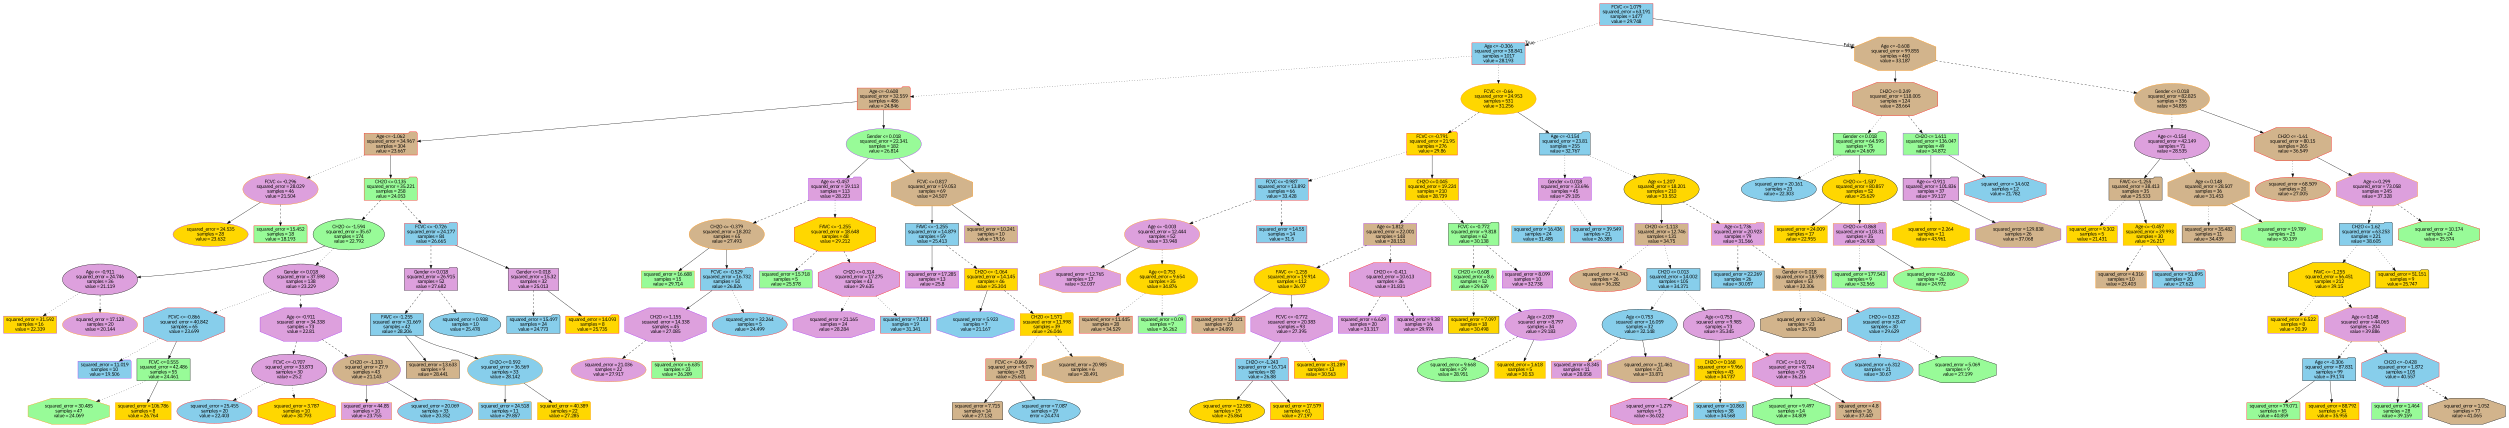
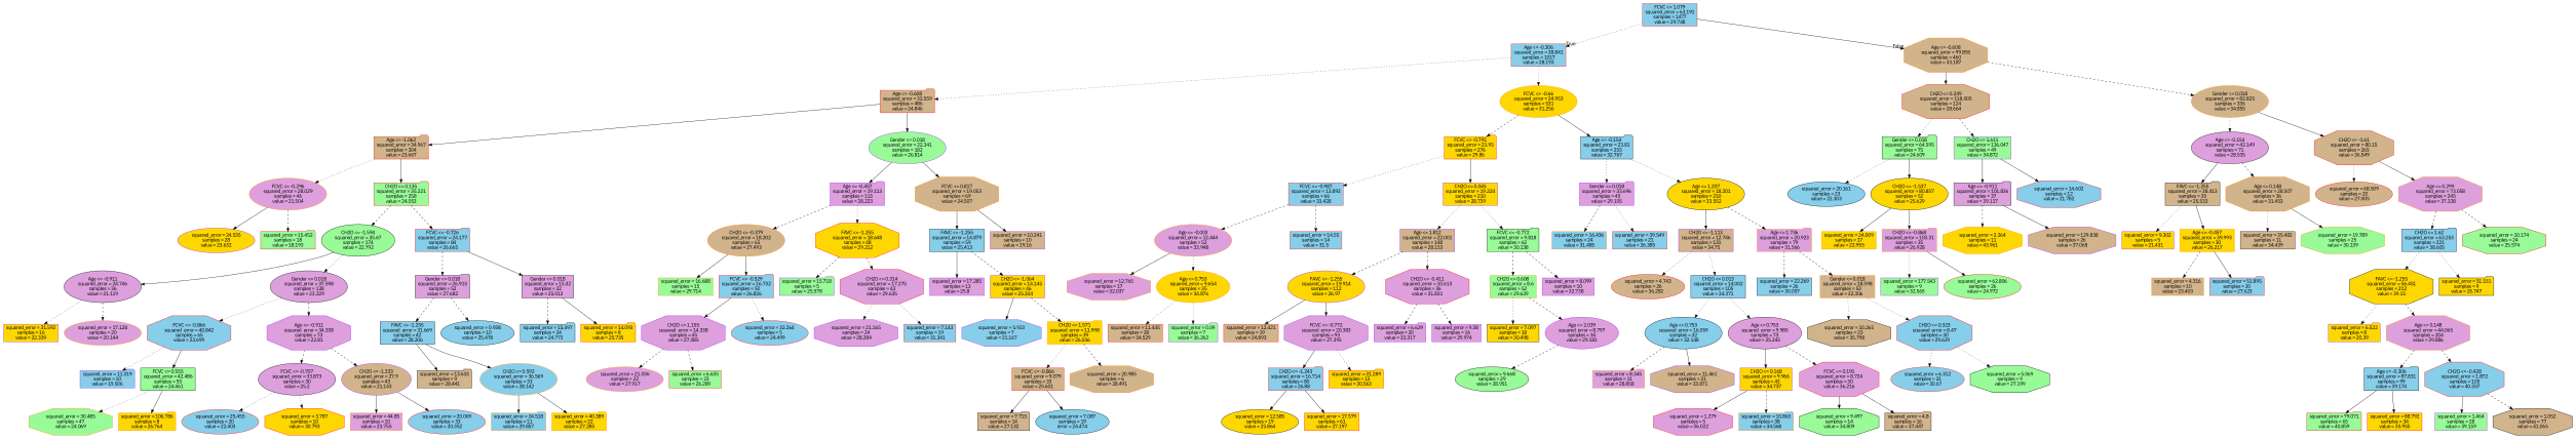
  digraph {
    fontname="IBM Plex Sans"
    node [color=red fillcolor=skyblue fontname="IBM Plex Sans" shape=box style=filled]
    edge [fontname="IBM Plex Sans" style=solid]
    n1 [label="FCVC <= 1.079\nsquared_error = 63.191\nsamples = 1477\nvalue = 29.748"]
    n2 [label="Age <= -0.306\nsquared_error = 38.841\nsamples = 1017\nvalue = 28.193"]
    n3 [color=darkorange fillcolor=tan label="Age <= -0.608\nsquared_error = 99.855\nsamples = 460\nvalue = 33.187" shape=octagon]
    n4 [fillcolor=tan label="Age <= -0.608\nsquared_error = 32.559\nsamples = 486\nvalue = 24.846" shape=folder]
    n5 [color=darkorange fillcolor=gold label="FCVC <= -0.66\nsquared_error = 24.953\nsamples = 531\nvalue = 31.256" shape=ellipse]
    n6 [fillcolor=tan label="CH2O <= 0.249\nsquared_error = 118.005\nsamples = 124\nvalue = 28.664" shape=octagon]
    n7 [color=darkorange fillcolor=tan label="Gender <= 0.018\nsquared_error = 82.825\nsamples = 336\nvalue = 34.855" shape=ellipse]
    n8 [fillcolor=tan label="Age <= -1.062\nsquared_error = 34.967\nsamples = 304\nvalue = 23.667" shape=folder]
    n9 [color=purple fillcolor=palegreen label="Gender <= 0.018\nsquared_error = 22.341\nsamples = 182\nvalue = 26.814" shape=ellipse]
    n10 [fillcolor=gold label="FCVC <= -0.791\nsquared_error = 21.95\nsamples = 276\nvalue = 29.86" shape=folder]
    n11 [color=black label="Age <= -0.154\nsquared_error = 23.81\nsamples = 255\nvalue = 32.767" shape=folder]
    n12 [color=darkorange fillcolor=plum label="FCVC <= -0.296\nsquared_error = 28.029\nsamples = 46\nvalue = 21.504" shape=ellipse]
    n13 [fillcolor=palegreen label="CH2O <= 0.135\nsquared_error = 35.221\nsamples = 258\nvalue = 24.053" shape=folder]
    n14 [color=purple fillcolor=plum label="Age <= -0.457\nsquared_error = 19.113\nsamples = 113\nvalue = 28.223" shape=folder]
    n15 [color=darkorange fillcolor=tan label="FCVC <= 0.817\nsquared_error = 19.053\nsamples = 69\nvalue = 24.507" shape=octagon]
    n16 [color=purple fillcolor=gold label="squared_error = 24.535\nsamples = 28\nvalue = 23.632" shape=ellipse]
    n17 [fillcolor=palegreen label="squared_error = 15.452\nsamples = 18\nvalue = 18.193" shape=folder]
    n18 [color=black fillcolor=palegreen label="CH2O <= -1.594\nsquared_error = 35.67\nsamples = 174\nvalue = 22.792" shape=ellipse]
    n19 [label="FCVC <= -0.726\nsquared_error = 24.177\nsamples = 84\nvalue = 26.665" shape=folder]
    n20 [color=black fillcolor=plum label="Age <= -0.911\nsquared_error = 24.746\nsamples = 36\nvalue = 21.119" shape=ellipse]
    n21 [color=black fillcolor=plum label="Gender <= 0.018\nsquared_error = 37.598\nsamples = 138\nvalue = 23.229" shape=ellipse]
    n22 [color=black fillcolor=plum label="Gender <= 0.018\nsquared_error = 26.915\nsamples = 52\nvalue = 27.682" shape=folder]
    n23 [color=black fillcolor=plum label="Gender <= 0.018\nsquared_error = 15.32\nsamples = 32\nvalue = 25.013"]
    n24 [color=purple fillcolor=gold label="squared_error = 31.592\nsamples = 16\nvalue = 22.339"]
    n25 [color=darkorange fillcolor=plum label="squared_error = 17.128\nsamples = 20\nvalue = 20.144" shape=ellipse]
    n26 [label="FCVC <= -0.866\nsquared_error = 40.842\nsamples = 65\nvalue = 23.699" shape=octagon]
    n27 [color=purple fillcolor=plum label="Age <= -0.911\nsquared_error = 34.338\nsamples = 73\nvalue = 22.81" shape=octagon]
    n28 [color=purple label="squared_error = 11.019\nsamples = 10\nvalue = 19.506" shape=folder]
    n29 [color=black fillcolor=palegreen label="FCVC <= 0.555\nsquared_error = 42.486\nsamples = 55\nvalue = 24.461"]
    n30 [color=black fillcolor=plum label="FCVC <= -0.707\nsquared_error = 33.873\nsamples = 30\nvalue = 25.2" shape=ellipse]
    n31 [color=purple fillcolor=tan label="CH2O <= -1.333\nsquared_error = 27.9\nsamples = 43\nvalue = 21.143" shape=ellipse]
    n32 [color=darkorange fillcolor=palegreen label="squared_error = 30.485\nsamples = 47\nvalue = 24.069" shape=octagon]
    n33 [color=darkorange fillcolor=gold label="squared_error = 106.786\nsamples = 8\nvalue = 26.764" shape=folder]
    n34 [label="squared_error = 25.455\nsamples = 20\nvalue = 22.403" shape=ellipse]
    n35 [fillcolor=gold label="squared_error = 3.787\nsamples = 10\nvalue = 30.793" shape=octagon]
    n36 [color=darkorange fillcolor=plum label="squared_error = 44.85\nsamples = 10\nvalue = 23.755"]
    n37 [label="squared_error = 20.069\nsamples = 33\nvalue = 20.352" shape=ellipse]
    n38 [color=black label="FAVC <= -1.255\nsquared_error = 31.669\nsamples = 42\nvalue = 28.206"]
    n39 [color=black label="squared_error = 0.938\nsamples = 10\nvalue = 25.478" shape=ellipse]
    n40 [color=black label="squared_error = 15.497\nsamples = 24\nvalue = 24.773" shape=folder]
    n41 [fillcolor=gold label="squared_error = 14.093\nsamples = 8\nvalue = 25.735" shape=folder]
    n42 [color=black fillcolor=tan label="squared_error = 13.633\nsamples = 9\nvalue = 28.441" shape=folder]
    n43 [color=darkorange label="CH2O <= 0.592\nsquared_error = 36.569\nsamples = 33\nvalue = 28.142" shape=ellipse]
    n44 [color=darkorange label="squared_error = 24.518\nsamples = 11\nvalue = 29.857" shape=folder]
    n45 [color=darkorange fillcolor=gold label="squared_error = 40.389\nsamples = 22\nvalue = 27.285" shape=folder]
    n46 [color=darkorange fillcolor=tan label="CH2O <= -0.379\nsquared_error = 18.202\nsamples = 65\nvalue = 27.493" shape=ellipse]
    n47 [fillcolor=gold label="FAVC <= -1.255\nsquared_error = 18.648\nsamples = 48\nvalue = 29.212" shape=octagon]
    n48 [color=black label="FAVC <= -1.255\nsquared_error = 14.879\nsamples = 59\nvalue = 25.413"]
    n49 [color=purple fillcolor=tan label="squared_error = 10.241\nsamples = 10\nvalue = 19.16"]
    n50 [color=darkorange fillcolor=palegreen label="squared_error = 16.688\nsamples = 15\nvalue = 29.714"]
    n51 [label="FCVC <= -0.529\nsquared_error = 16.732\nsamples = 50\nvalue = 26.826" shape=folder]
    n52 [color=purple fillcolor=palegreen label="squared_error = 15.718\nsamples = 5\nvalue = 25.578" shape=folder]
    n53 [fillcolor=plum label="CH2O <= 0.314\nsquared_error = 17.275\nsamples = 43\nvalue = 29.635" shape=octagon]
    n54 [color=purple fillcolor=plum label="CH2O <= 1.155\nsquared_error = 14.338\nsamples = 45\nvalue = 27.085" shape=octagon]
    n55 [label="squared_error = 32.264\nsamples = 5\nvalue = 24.499" shape=ellipse]
    n56 [color=darkorange fillcolor=plum label="squared_error = 21.036\nsamples = 22\nvalue = 27.917" shape=ellipse]
    n57 [fillcolor=palegreen label="squared_error = 6.635\nsamples = 23\nvalue = 26.289"]
    n58 [color=purple fillcolor=plum label="squared_error = 21.165\nsamples = 24\nvalue = 28.284" shape=octagon]
    n59 [label="squared_error = 7.143\nsamples = 19\nvalue = 31.341"]
    n60 [color=purple fillcolor=plum label="squared_error = 17.285\nsamples = 13\nvalue = 25.8"]
    n61 [color=purple fillcolor=gold label="CH2O <= -1.064\nsquared_error = 14.145\nsamples = 46\nvalue = 25.304"]
    n62 [color=purple label="squared_error = 5.923\nsamples = 7\nvalue = 21.167" shape=octagon]
    n63 [color=darkorange fillcolor=gold label="CH2O <= 1.571\nsquared_error = 11.998\nsamples = 39\nvalue = 26.046" shape=folder]
    n64 [fillcolor=tan label="FCVC <= -0.866\nsquared_error = 9.079\nsamples = 33\nvalue = 25.601"]
    n65 [color=darkorange fillcolor=tan label="squared_error = 20.985\nsamples = 6\nvalue = 28.491" shape=octagon]
    n66 [color=black fillcolor=tan label="squared_error = 7.715\nsamples = 14\nvalue = 27.132" shape=folder]
    n67 [color=black label="squared_error = 7.087\nsamples = 19\nerror = 24.474" shape=ellipse]
    n68 [label="FCVC <= -0.987\nsquared_error = 13.892\nsamples = 66\nvalue = 33.428"]
    n69 [color=purple fillcolor=gold label="CH2O <= 0.045\nsquared_error = 19.224\nsamples = 210\nvalue = 28.739"]
    n70 [color=purple fillcolor=plum label="Gender <= 0.018\nsquared_error = 33.696\nsamples = 45\nvalue = 29.105" shape=folder]
    n71 [color=black fillcolor=gold label="Age <= 1.207\nsquared_error = 18.201\nsamples = 210\nvalue = 33.552" shape=ellipse]
    n72 [color=darkorange fillcolor=plum label="Age <= -0.003\nsquared_error = 12.444\nsamples = 52\nvalue = 33.948" shape=ellipse]
    n73 [label="squared_error = 14.55\nsamples = 14\nvalue = 31.5"]
    n74 [color=purple fillcolor=tan label="Age <= 1.812\nsquared_error = 22.001\nsamples = 148\nvalue = 28.153"]
    n75 [color=black fillcolor=palegreen label="FCVC <= -0.772\nsquared_error = 9.818\nsamples = 62\nvalue = 30.138" shape=folder]
    n76 [color=darkorange fillcolor=plum label="squared_error = 12.765\nsamples = 17\nvalue = 32.037" shape=octagon]
    n77 [color=darkorange fillcolor=gold label="Age <= 0.753\nsquared_error = 9.654\nsamples = 35\nvalue = 34.876" shape=ellipse]
    n78 [fillcolor=tan label="squared_error = 11.445\nsamples = 28\nvalue = 34.529"]
    n79 [color=purple fillcolor=palegreen label="squared_error = 0.09\nsamples = 7\nvalue = 36.262" shape=folder]
    n80 [color=purple fillcolor=gold label="FAVC <= -1.255\nsquared_error = 19.914\nsamples = 112\nvalue = 26.97" shape=ellipse]
    n81 [fillcolor=plum label="CH2O <= -0.411\nsquared_error = 10.613\nsamples = 36\nvalue = 31.831" shape=octagon]
    n82 [color=darkorange fillcolor=palegreen label="CH2O <= 0.608\nsquared_error = 8.6\nsamples = 52\nvalue = 29.639"]
    n83 [color=purple fillcolor=plum label="squared_error = 8.099\nsamples = 10\nvalue = 32.738"]
    n84 [fillcolor=tan label="squared_error = 12.421\nsamples = 19\nvalue = 24.893"]
    n85 [color=purple fillcolor=plum label="FCVC <= -0.772\nsquared_error = 20.383\nsamples = 93\nvalue = 27.395" shape=octagon]
    n86 [color=purple fillcolor=plum label="squared_error = 6.629\nsamples = 20\nvalue = 33.317" shape=folder]
    n87 [color=purple fillcolor=plum label="squared_error = 9.38\nsamples = 16\nvalue = 29.974"]
    n88 [label="CH2O <= -1.243\nsquared_error = 16.714\nsamples = 80\nvalue = 26.88" shape=folder]
    n89 [fillcolor=gold label="squared_error = 31.289\nsamples = 13\nvalue = 30.563" shape=folder]
    n90 [color=black fillcolor=gold label="squared_error = 12.585\nsamples = 19\nvalue = 25.864" shape=ellipse]
    n91 [fillcolor=gold label="squared_error = 17.579\nsamples = 61\nvalue = 27.197"]
    n92 [color=black fillcolor=gold label="squared_error = 7.097\nsamples = 18\nvalue = 30.498"]
    n93 [color=purple fillcolor=plum label="Age <= 2.039\nsquared_error = 8.797\nsamples = 34\nvalue = 29.183" shape=ellipse]
    n94 [color=black fillcolor=palegreen label="squared_error = 9.668\nsamples = 29\nvalue = 28.951" shape=ellipse]
-   n95 [color=darkorange fillcolor=gold label="squared_error = 1.618\nsamples = 5\nvalue = 30.53"]
    n96 [color=darkorange label="squared_error = 16.436\nsamples = 24\nvalue = 31.485"]
    n97 [label="squared_error = 39.549\nsamples = 21\nvalue = 26.385"]
    n98 [color=purple fillcolor=tan label="CH2O <= -1.113\nsquared_error = 12.746\nsamples = 131\nvalue = 34.75"]
    n99 [color=darkorange fillcolor=plum label="Age <= 1.736\nsquared_error = 20.923\nsamples = 79\nvalue = 31.566" shape=folder]
    n100 [fillcolor=tan label="squared_error = 4.743\nsamples = 26\nvalue = 36.282" shape=ellipse]
    n101 [color=black label="CH2O <= 0.013\nsquared_error = 14.002\nsamples = 105\nvalue = 34.371"]
    n102 [color=black label="squared_error = 22.269\nsamples = 26\nvalue = 30.057"]
    n103 [color=darkorange fillcolor=tan label="Gender <= 0.018\nsquared_error = 18.598\nsamples = 53\nvalue = 32.306"]
    n104 [color=black label="Age <= 0.753\nsquared_error = 16.059\nsamples = 32\nvalue = 32.148" shape=ellipse]
    n105 [color=black fillcolor=plum label="Age <= 0.753\nsquared_error = 9.985\nsamples = 73\nvalue = 35.345" shape=ellipse]
    n106 [color=darkorange fillcolor=plum label="squared_error = 8.345\nsamples = 11\nvalue = 28.858" shape=folder]
    n107 [color=purple fillcolor=tan label="squared_error = 11.461\nsamples = 21\nvalue = 33.871" shape=octagon]
    n108 [color=purple fillcolor=gold label="CH2O <= 0.168\nsquared_error = 9.966\nsamples = 43\nvalue = 34.737"]
    n109 [fillcolor=plum label="FCVC <= 0.191\nsquared_error = 8.724\nsamples = 30\nvalue = 36.216" shape=octagon]
    n110 [fillcolor=plum label="squared_error = 1.279\nsamples = 5\nvalue = 36.022" shape=octagon]
    n111 [color=darkorange label="squared_error = 10.863\nsamples = 38\nvalue = 34.568" shape=folder]
    n112 [color=black fillcolor=palegreen label="squared_error = 9.497\nsamples = 14\nvalue = 34.809" shape=octagon]
-   n113 [fillcolor=tan label="squared_error = 4.8\nsamples = 16\nvalue = 37.447" shape=folder]
+   n113 [color=black fillcolor=tan label="squared_error = 4.8\nsamples = 16\nvalue = 37.447" shape=folder]
    n114 [color=black fillcolor=tan label="squared_error = 10.265\nsamples = 23\nvalue = 35.798" shape=octagon]
    n115 [label="CH2O <= 0.323\nsquared_error = 8.47\nsamples = 30\nvalue = 29.629" shape=octagon]
    n116 [label="squared_error = 6.312\nsamples = 21\nvalue = 30.67" shape=ellipse]
    n117 [color=black fillcolor=palegreen label="squared_error = 5.069\nsamples = 9\nvalue = 27.199" shape=octagon]
    n118 [color=black fillcolor=palegreen label="Gender <= 0.018\nsquared_error = 64.595\nsamples = 75\nvalue = 24.609" shape=folder]
    n119 [color=purple fillcolor=palegreen label="CH2O <= 1.611\nsquared_error = 136.047\nsamples = 49\nvalue = 34.872"]
    n120 [color=black fillcolor=plum label="Age <= -0.154\nsquared_error = 42.149\nsamples = 71\nvalue = 28.535" shape=ellipse]
    n121 [fillcolor=tan label="CH2O <= -1.61\nsquared_error = 80.15\nsamples = 265\nvalue = 36.549" shape=octagon]
    n122 [color=black label="squared_error = 20.161\nsamples = 23\nvalue = 22.303" shape=ellipse]
    n123 [color=black fillcolor=gold label="CH2O <= -1.537\nsquared_error = 80.857\nsamples = 52\nvalue = 25.629" shape=ellipse]
    n124 [color=black fillcolor=plum label="Age <= -0.911\nsquared_error = 101.836\nsamples = 37\nvalue = 39.117" shape=folder]
    n125 [label="squared_error = 14.602\nsamples = 12\nvalue = 21.782" shape=octagon]
    n126 [color=darkorange fillcolor=gold label="squared_error = 24.009\nsamples = 17\nvalue = 22.955"]
    n127 [color=darkorange fillcolor=plum label="CH2O <= -0.868\nsquared_error = 103.31\nsamples = 35\nvalue = 26.928" shape=folder]
    n128 [color=purple fillcolor=palegreen label="squared_error = 177.543\nsamples = 9\nvalue = 32.565"]
    n129 [fillcolor=palegreen label="squared_error = 62.806\nsamples = 26\nvalue = 24.972" shape=ellipse]
    n130 [color=darkorange fillcolor=gold label="squared_error = 2.264\nsamples = 11\nvalue = 43.961" shape=octagon]
    n131 [color=purple fillcolor=tan label="squared_error = 129.838\nsamples = 26\nvalue = 37.068" shape=octagon]
    n132 [color=black fillcolor=tan label="FAVC <= -1.255\nsquared_error = 38.413\nsamples = 35\nvalue = 25.533" shape=folder]
    n133 [color=darkorange fillcolor=tan label="Age <= 0.148\nsquared_error = 28.507\nsamples = 36\nvalue = 31.453" shape=octagon]
    n134 [fillcolor=tan label="squared_error = 68.509\nsamples = 20\nvalue = 27.005" shape=ellipse]
    n135 [color=darkorange fillcolor=plum label="Age <= 0.299\nsquared_error = 73.058\nsamples = 245\nvalue = 37.328" shape=octagon]
    n136 [color=purple fillcolor=gold label="squared_error = 9.302\nsamples = 5\nvalue = 21.431"]
    n137 [color=darkorange fillcolor=gold label="Age <= -0.457\nsquared_error = 39.993\nsamples = 30\nvalue = 26.217"]
    n138 [color=black fillcolor=tan label="squared_error = 35.482\nsamples = 11\nvalue = 34.439"]
    n139 [color=darkorange fillcolor=palegreen label="squared_error = 19.789\nsamples = 25\nvalue = 30.139" shape=octagon]
    n140 [color=darkorange fillcolor=tan label="squared_error = 4.316\nsamples = 10\nvalue = 23.403"]
    n141 [label="squared_error = 51.895\nsamples = 20\nvalue = 27.623" shape=folder]
    n142 [color=black label="CH2O <= 1.62\nsquared_error = 63.253\nsamples = 221\nvalue = 38.605" shape=folder]
    n143 [fillcolor=palegreen label="squared_error = 10.174\nsamples = 24\nvalue = 25.574" shape=octagon]
    n144 [color=black fillcolor=gold label="FAVC <= -1.255\nsquared_error = 56.451\nsamples = 212\nvalue = 39.15" shape=octagon]
    n145 [color=black fillcolor=gold label="squared_error = 51.151\nsamples = 9\nvalue = 25.747" shape=folder]
    n146 [color=purple fillcolor=gold label="squared_error = 6.522\nsamples = 8\nvalue = 20.39" shape=folder]
    n147 [color=darkorange fillcolor=plum label="Age <= 0.148\nsquared_error = 44.065\nsamples = 204\nvalue = 39.886" shape=octagon]
    n148 [color=black label="Age <= -0.306\nsquared_error = 87.831\nsamples = 99\nvalue = 39.174" shape=folder]
    n149 [label="CH2O <= -0.428\nsquared_error = 1.872\nsamples = 105\nvalue = 40.557" shape=octagon]
    n150 [fillcolor=palegreen label="squared_error = 79.071\nsamples = 65\nvalue = 40.859" shape=folder]
    n151 [fillcolor=gold label="squared_error = 88.792\nsamples = 34\nvalue = 35.955"]
    n152 [color=purple fillcolor=palegreen label="squared_error = 1.464\nsamples = 28\nvalue = 39.159"]
    n153 [color=black fillcolor=tan label="squared_error = 1.052\nsamples = 77\nvalue = 41.065" shape=octagon]
    n1 -> n2 [headlabel=True labelangle=45 labeldistance=2.5 style=dotted]
    n1 -> n3 [headlabel=False labelangle=-45 labeldistance=2.5]
    n2 -> n4 [style=dotted]
    n2 -> n5 [style=dotted]
    n3 -> n6
    n3 -> n7 [style=dashed]
    n4 -> n8
    n4 -> n9
    n5 -> n10 [style=dashed]
    n5 -> n11
    n6 -> n118 [style=dotted]
    n6 -> n119 [style=dashed]
    n7 -> n120 [style=dotted]
    n7 -> n121
    n8 -> n12 [style=dotted]
    n8 -> n13
    n9 -> n14
    n9 -> n15
    n10 -> n68 [style=dotted]
    n10 -> n69
    n11 -> n70 [style=dotted]
    n11 -> n71 [style=dotted]
    n12 -> n16
    n12 -> n17 [style=dashed]
    n13 -> n18 [style=dashed]
    n13 -> n19 [style=dashed]
    n14 -> n46 [style=dashed]
    n14 -> n47 [style=dotted]
    n15 -> n48
    n15 -> n49
    n18 -> n20
    n18 -> n21 [style=dotted]
    n19 -> n22 [style=dashed]
    n19 -> n23
    n20 -> n24 [style=dotted]
    n20 -> n25 [style=dashed]
    n21 -> n26 [style=dotted]
    n21 -> n27 [style=dashed]
    n22 -> n38 [style=dashed]
    n22 -> n39 [style=dashed]
    n23 -> n40 [style=dashed]
    n23 -> n41
    n26 -> n28 [style=dotted]
    n26 -> n29
    n27 -> n30 [style=dashed]
    n27 -> n31 [style=dashed]
    n29 -> n32 [style=dotted]
    n29 -> n33
    n30 -> n34 [style=dotted]
    n30 -> n35 [style=dotted]
    n31 -> n36
    n31 -> n37
    n38 -> n42
    n38 -> n43
    n43 -> n44
    n43 -> n45
    n46 -> n50
    n46 -> n51
    n47 -> n52 [style=dashed]
    n47 -> n53 [style=dashed]
    n48 -> n60
    n48 -> n61 [style=dashed]
    n51 -> n54
    n51 -> n55 [style=dotted]
    n53 -> n58 [style=dotted]
    n53 -> n59 [style=dotted]
    n54 -> n56 [style=dashed]
    n54 -> n57 [style=dashed]
    n61 -> n62
    n61 -> n63 [style=dashed]
    n63 -> n64 [style=dotted]
    n63 -> n65 [style=dashed]
    n64 -> n66
    n64 -> n67
    n68 -> n72 [style=dashed]
    n68 -> n73 [style=dashed]
    n69 -> n74 [style=dotted]
    n69 -> n75 [style=dotted]
    n70 -> n96 [style=dashed]
    n70 -> n97 [style=dotted]
    n71 -> n98
    n71 -> n99 [style=dashed]
    n72 -> n76
    n72 -> n77 [style=dotted]
    n74 -> n80 [style=dashed]
    n74 -> n81 [style=dashed]
    n75 -> n82 [style=dashed]
    n75 -> n83 [style=dashed]
    n77 -> n78 [style=dotted]
    n77 -> n79 [style=dotted]
    n80 -> n84
    n80 -> n85
    n81 -> n86 [style=dashed]
    n81 -> n87 [style=dashed]
    n82 -> n92 [style=dotted]
    n82 -> n93 [style=dashed]
    n85 -> n88
    n85 -> n89 [style=dotted]
    n88 -> n90
    n88 -> n91
    n93 -> n94 [style=dashed]
-   n93 -> n95
    n98 -> n100 [style=dotted]
    n98 -> n101 [style=dotted]
    n99 -> n102 [style=dashed]
    n99 -> n103 [style=dashed]
    n101 -> n104 [style=dotted]
    n101 -> n105 [style=dotted]
    n103 -> n114 [style=dotted]
    n103 -> n115 [style=dotted]
    n104 -> n106 [style=dashed]
    n104 -> n107
    n105 -> n108
    n105 -> n109 [style=dashed]
    n108 -> n110
    n108 -> n111 [style=dashed]
    n109 -> n112
    n109 -> n113
    n115 -> n116 [style=dotted]
    n115 -> n117 [style=dotted]
    n118 -> n122 [style=dotted]
    n118 -> n123
    n119 -> n124
    n119 -> n125
    n120 -> n132
    n120 -> n133 [style=dashed]
    n121 -> n134 [style=dotted]
    n121 -> n135
    n123 -> n126
    n123 -> n127
    n124 -> n130 [style=dashed]
    n124 -> n131
    n127 -> n128 [style=dotted]
    n127 -> n129
    n132 -> n136 [style=dotted]
    n132 -> n137
    n133 -> n138 [style=dotted]
    n133 -> n139
    n135 -> n142 [style=dashed]
    n135 -> n143 [style=dashed]
    n137 -> n140 [style=dashed]
    n137 -> n141
    n142 -> n144 [style=dotted]
    n142 -> n145 [style=dotted]
    n144 -> n146 [style=dotted]
    n144 -> n147 [style=dashed]
    n147 -> n148 [style=dashed]
    n147 -> n149 [style=dashed]
    n148 -> n150
    n148 -> n151
    n149 -> n152
    n149 -> n153 [style=dashed]
  }
